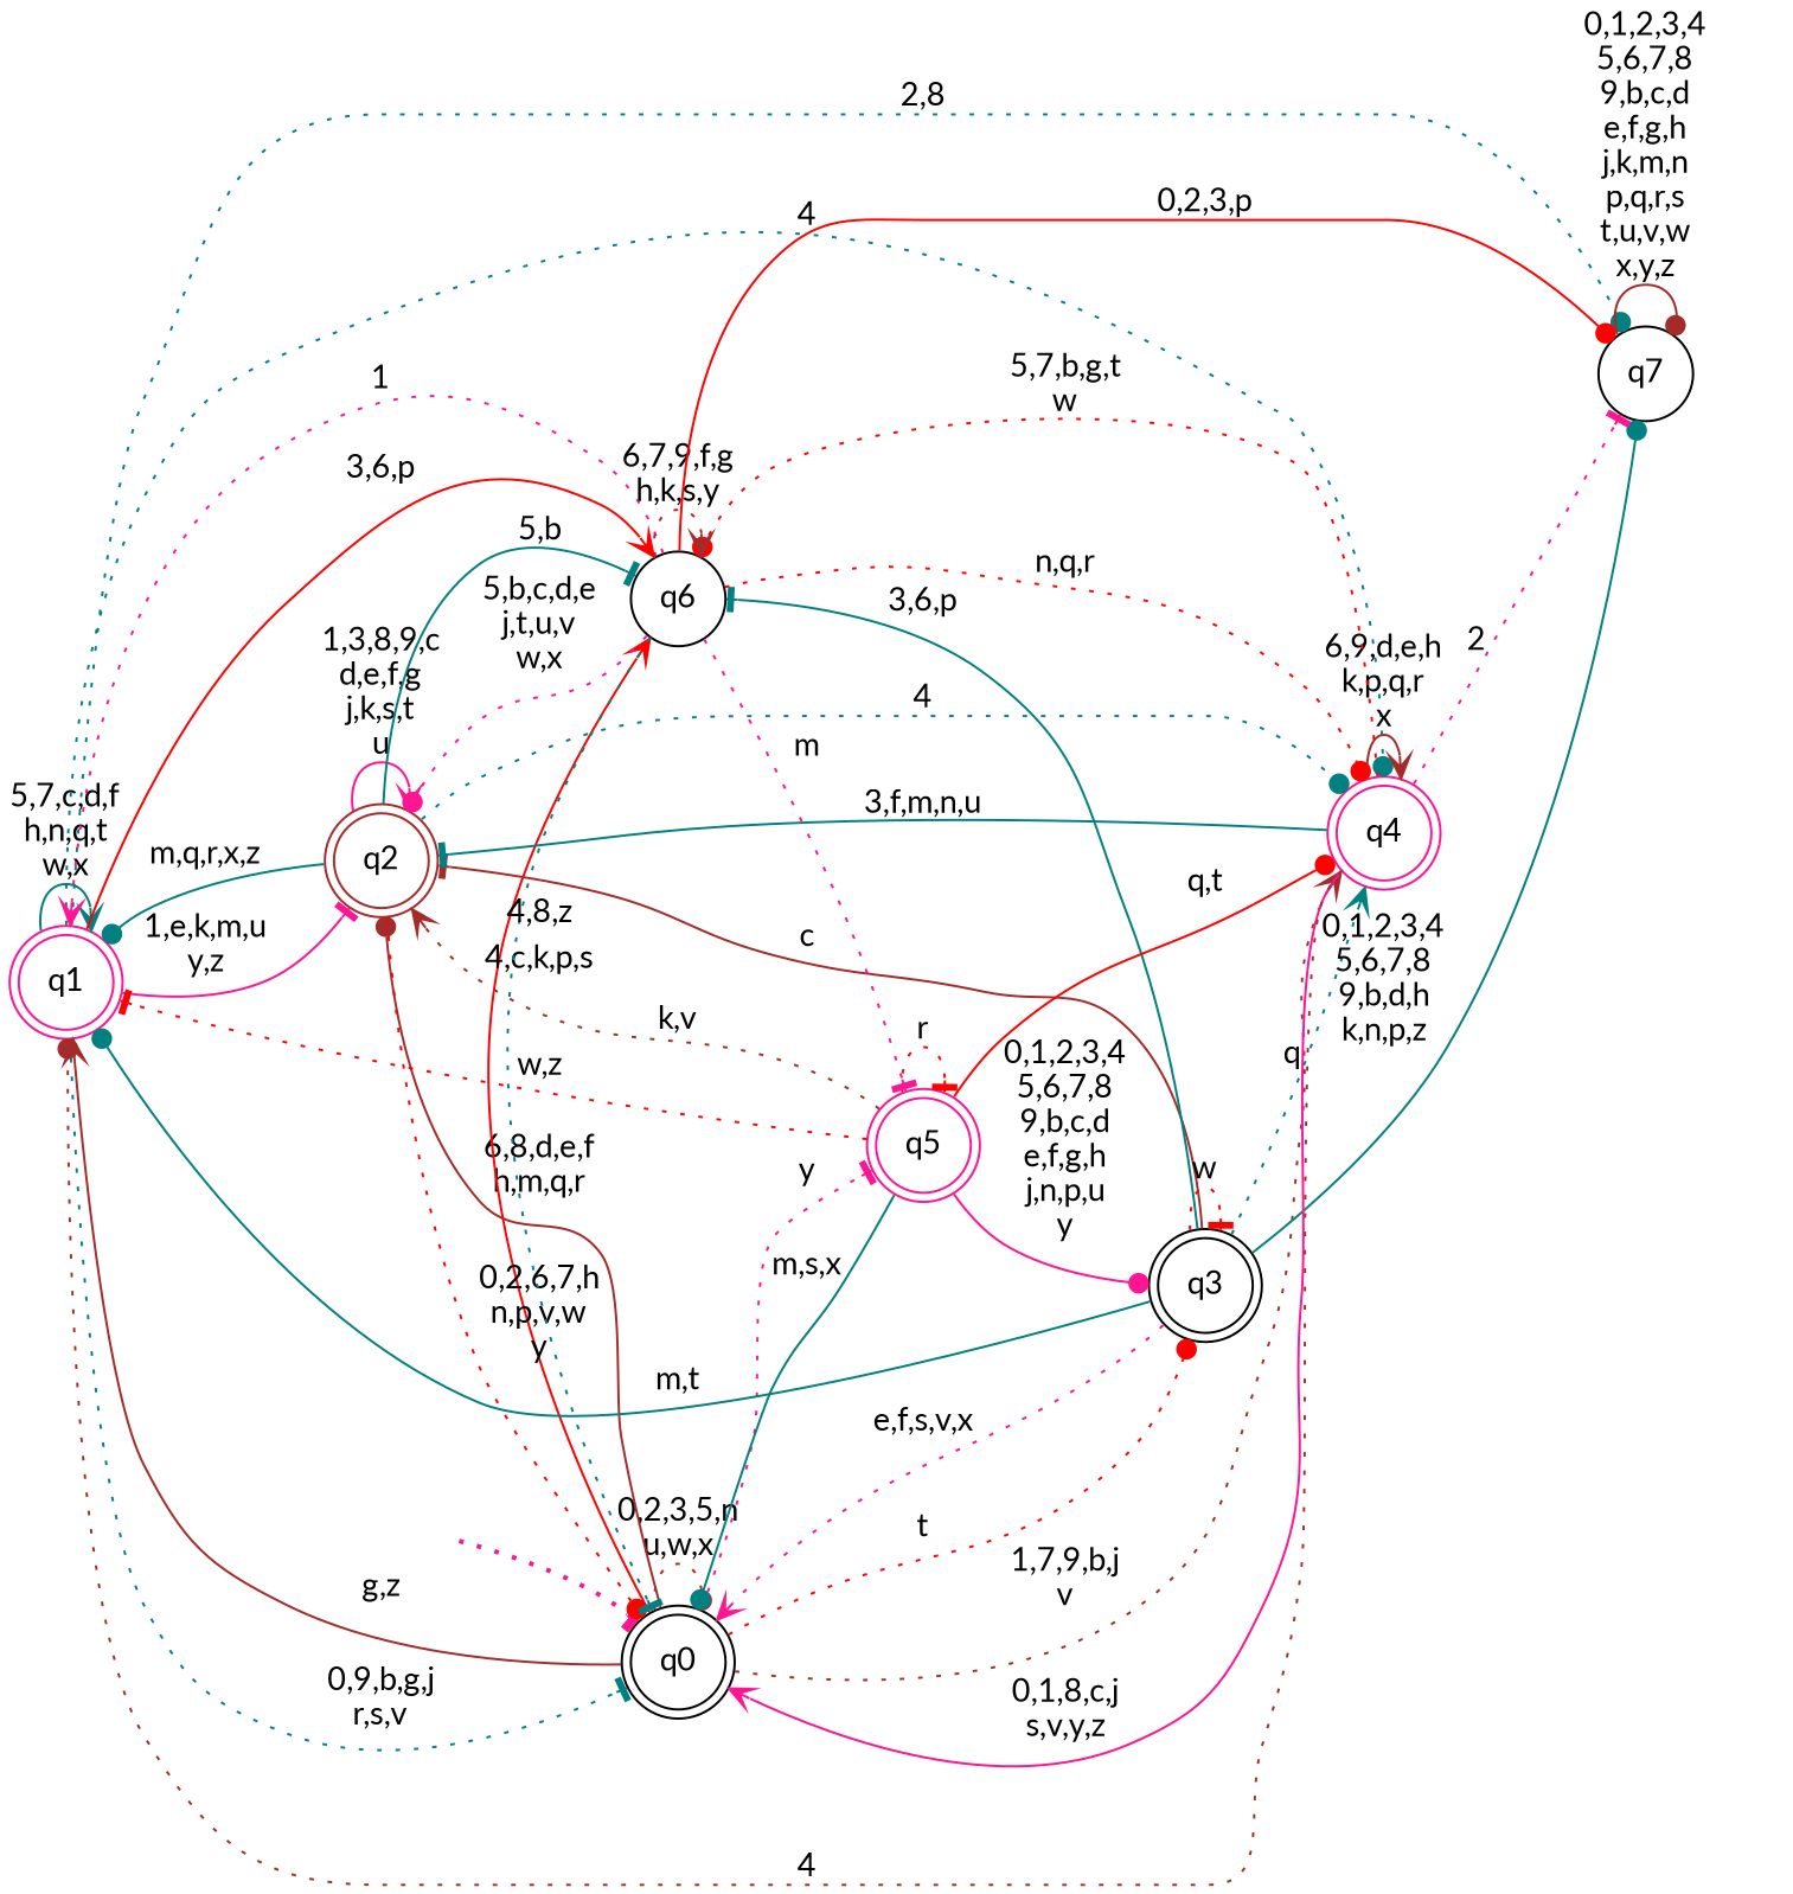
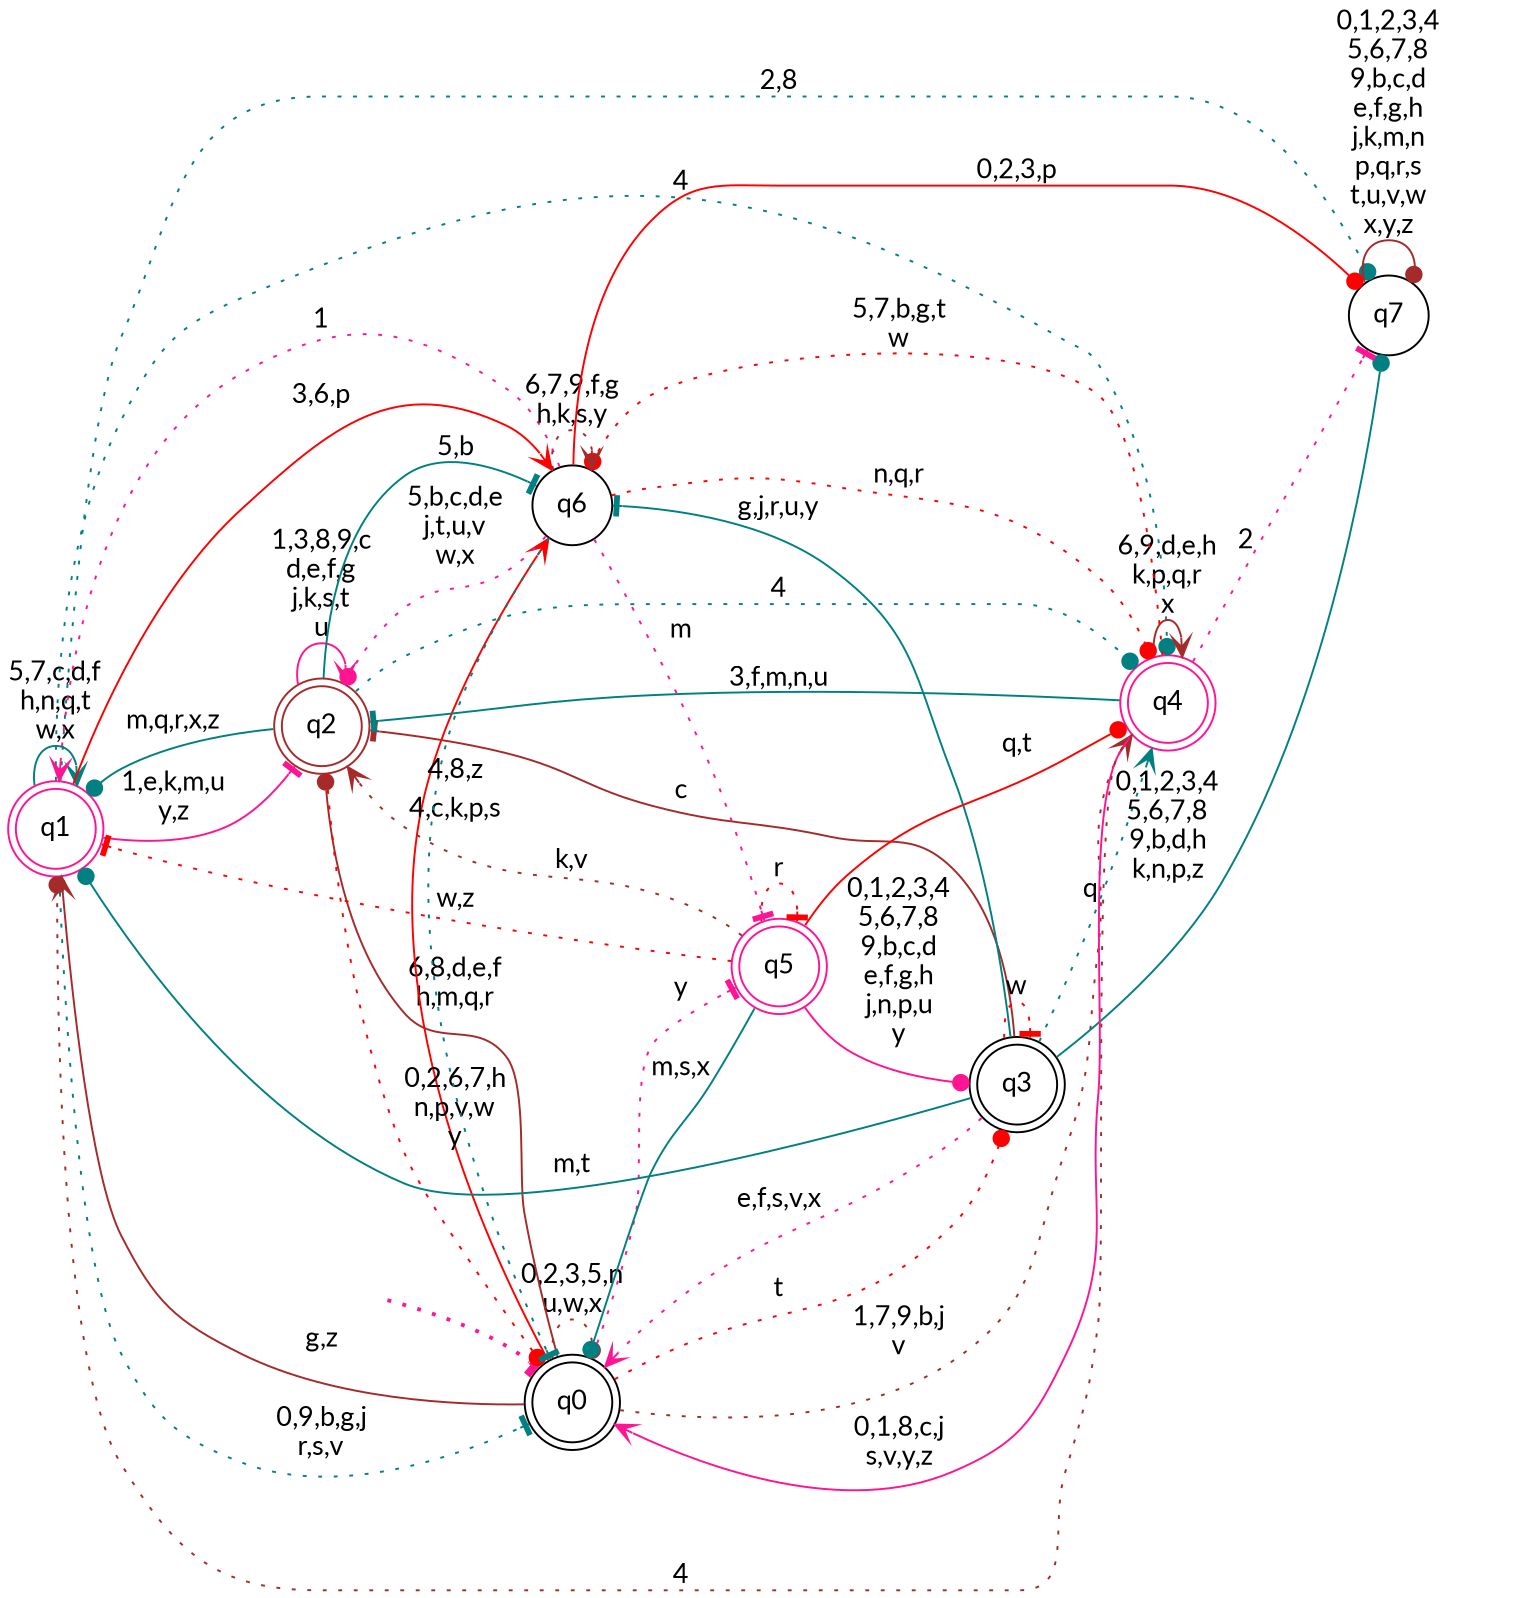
  digraph {
    fontname=Lato
    rankdir=LR
    node [fontname=Lato shape=doublecircle style="rounded,filled" color=black fillcolor=white]
    edge [arrowhead=dot color=teal fontname=Lato style=dotted]
    __start0 [height=0 shape=none style=invis width=0 color="" fillcolor=""]
    n2 [label=q0]
    n3 [color=deeppink label=q1]
    n4 [color=brown label=q2]
    n5 [label=q3]
    n6 [color=deeppink label=q4]
    n7 [color=deeppink label=q5]
    n8 [label=q6 shape=circle style=filled]
    n9 [label=q7 shape=circle style=filled]
    subgraph cluster_1 {
      nodesep=0.15
      ranksep=0.15
      style=invis
      __start0
      n2
    }
    __start0 -> n2 [arrowhead=tee color=deeppink penwidth=2]
    n2 -> n2 [color=brown label="0,2,3,5,n\nu,w,x"]
    n2 -> n3 [arrowhead=vee color=brown label="g,z" style=solid]
    n2 -> n4 [color=brown label="6,8,d,e,f\nh,m,q,r" style=solid]
    n2 -> n5 [color=red label=t]
    n2 -> n6 [arrowhead=vee color=brown label="1,7,9,b,j\nv"]
    n2 -> n7 [arrowhead=tee color=deeppink label=y]
    n2 -> n8 [arrowhead=vee color=red label="4,c,k,p,s" style=solid]
    n3 -> n2 [arrowhead=tee label="0,9,b,g,j\nr,s,v"]
    n3 -> n3 [arrowhead=vee label="5,7,c,d,f\nh,n,q,t\nw,x" style=solid]
    n3 -> n4 [arrowhead=tee color=deeppink label="1,e,k,m,u\ny,z" style=solid]
    n3 -> n6 [label=4]
    n3 -> n8 [arrowhead=vee color=red label="3,6,p" style=solid]
    n3 -> n9 [label="2,8"]
    n4 -> n2 [color=red label="0,2,6,7,h\nn,p,v,w\ny"]
    n4 -> n3 [label="m,q,r,x,z" style=solid]
    n4 -> n4 [arrowhead=vee color=deeppink label="1,3,8,9,c\nd,e,f,g\nj,k,s,t\nu" style=solid]
    n4 -> n6 [label=4]
    n4 -> n8 [arrowhead=tee label="5,b" style=solid]
    n5 -> n2 [arrowhead=vee color=deeppink label="e,f,s,v,x"]
    n5 -> n3 [label="m,t" style=solid]
    n5 -> n4 [arrowhead=tee color=brown label=c style=solid]
    n5 -> n5 [arrowhead=tee color=red label=w]
    n5 -> n6 [arrowhead=vee label=q]
-   n5 -> n8 [arrowhead=tee label="3,6,p" style=solid]
+   n5 -> n8 [arrowhead=tee label="g,j,r,u,y" style=solid]
    n5 -> n9 [label="0,1,2,3,4\n5,6,7,8\n9,b,d,h\nk,n,p,z" style=solid]
    n6 -> n2 [arrowhead=vee color=deeppink label="0,1,8,c,j\ns,v,y,z" style=solid]
    n6 -> n3 [color=brown label=4]
    n6 -> n4 [arrowhead=tee label="3,f,m,n,u" style=solid]
    n6 -> n6 [arrowhead=vee color=brown label="6,9,d,e,h\nk,p,q,r\nx" style=solid]
    n6 -> n8 [color=red label="5,7,b,g,t\nw"]
    n6 -> n9 [arrowhead=tee color=deeppink label=2]
    n7 -> n2 [label="m,s,x" style=solid]
    n7 -> n3 [arrowhead=tee color=red label="w,z"]
    n7 -> n4 [arrowhead=vee color=brown label="k,v"]
    n7 -> n5 [color=deeppink label="0,1,2,3,4\n5,6,7,8\n9,b,c,d\ne,f,g,h\nj,n,p,u\ny" style=solid]
    n7 -> n6 [color=red label="q,t" style=solid]
    n7 -> n7 [arrowhead=tee color=red label=r]
    n8 -> n2 [arrowhead=tee label="4,8,z"]
    n8 -> n3 [arrowhead=vee color=deeppink label=1]
    n8 -> n4 [color=deeppink label="5,b,c,d,e\nj,t,u,v\nw,x"]
    n8 -> n6 [color=red label="n,q,r"]
    n8 -> n7 [arrowhead=tee color=deeppink label=m]
    n8 -> n8 [arrowhead=vee color=brown label="6,7,9,f,g\nh,k,s,y"]
    n8 -> n9 [color=red label="0,2,3,p" style=solid]
    n9 -> n9 [color=brown label="0,1,2,3,4\n5,6,7,8\n9,b,c,d\ne,f,g,h\nj,k,m,n\np,q,r,s\nt,u,v,w\nx,y,z" style=solid]
  }
